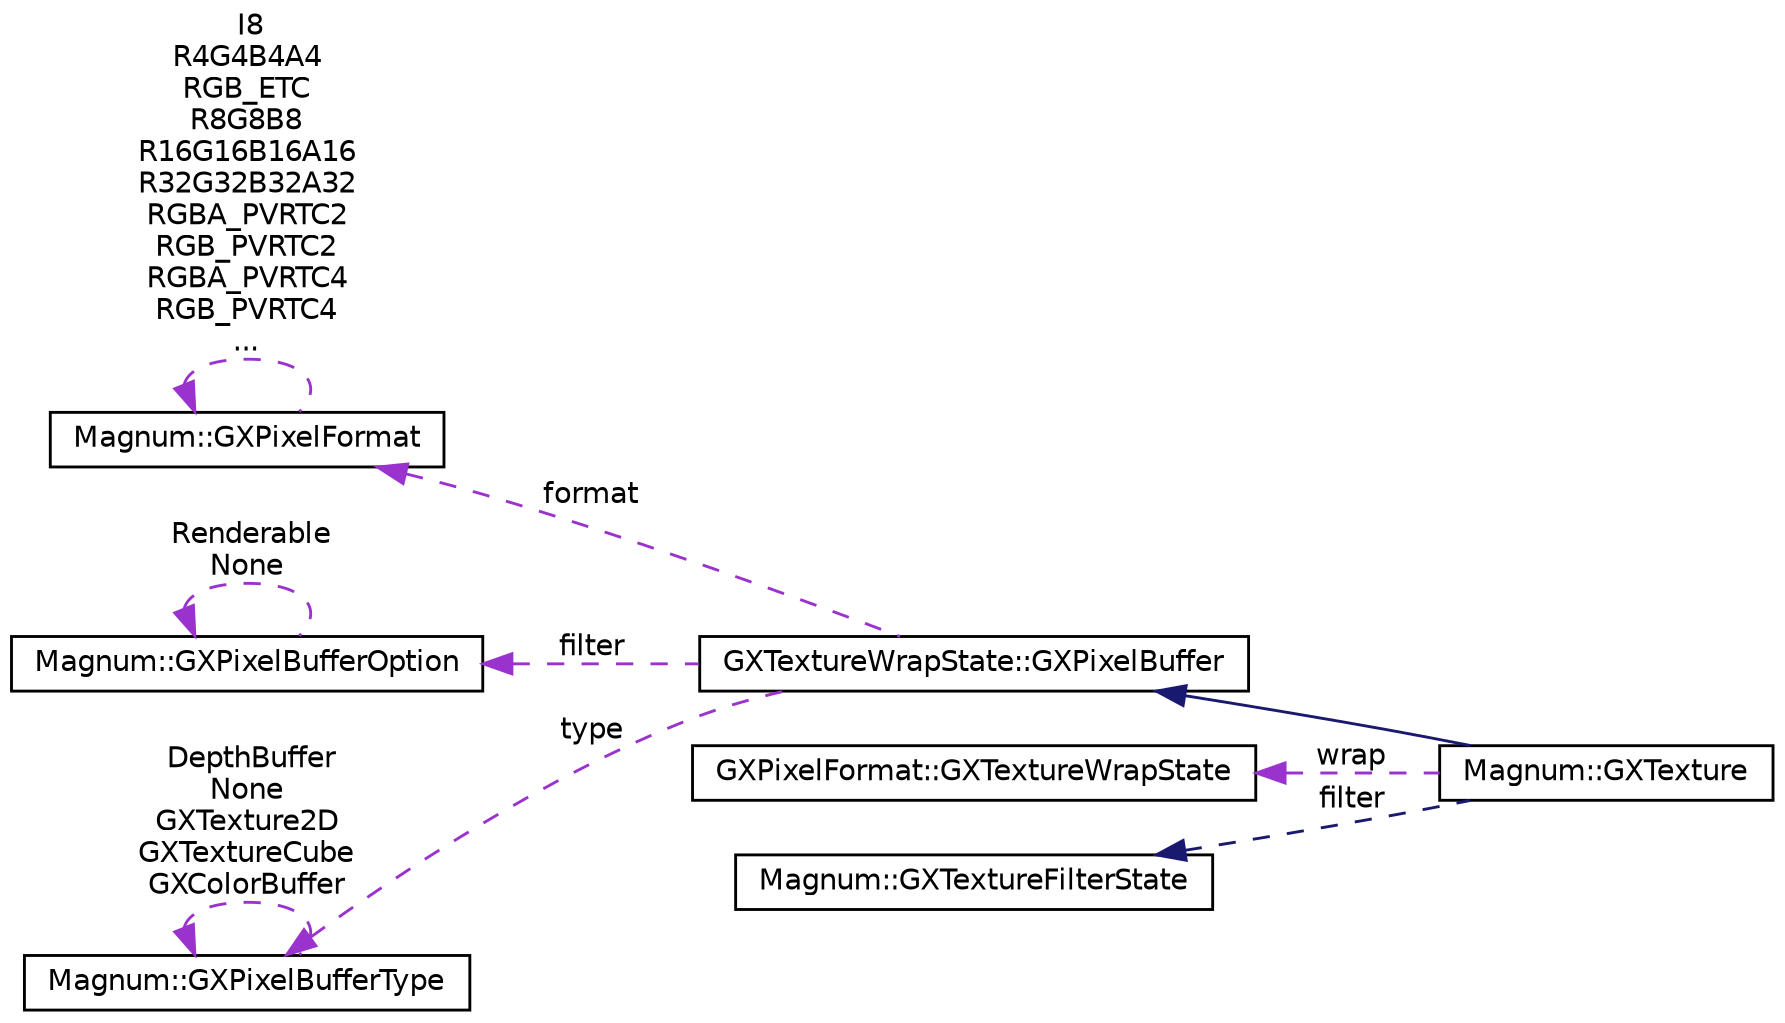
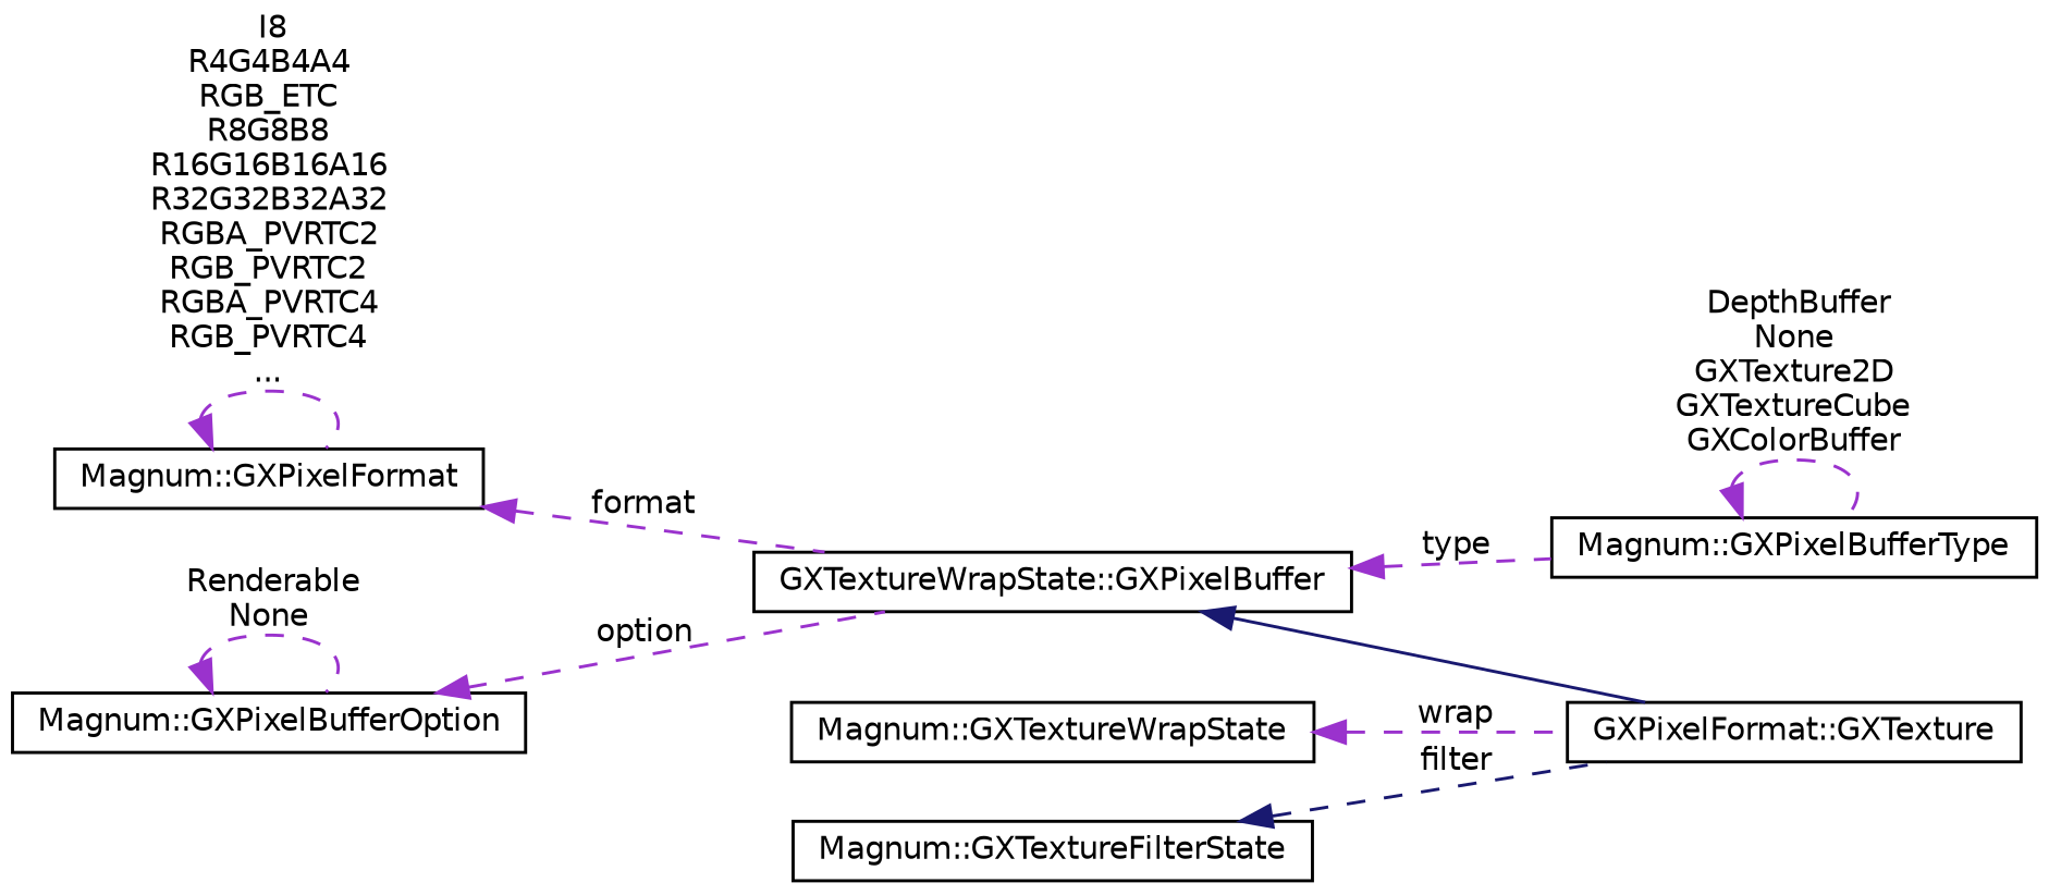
  digraph {
    rankdir=LR
    node [color=black fillcolor=white fontname=Helvetica fontsize=10 shape=record style=filled]
    edge [color=darkorchid3 dir=back fontname=Helvetica fontsize=10 labelfontname=Helvetica labelfontsize=10 style=dashed]
-   n1 [height=0.2 label="Magnum::GXTexture" width=0.4]
+   n1 [height=0.2 label="GXPixelFormat::GXTexture" width=0.4]
    n2 [height=0.2 label="GXTextureWrapState::GXPixelBuffer" width=0.4]
    n3 [height=0.2 label="Magnum::GXPixelFormat" width=0.4]
    n4 [height=0.2 label="Magnum::GXPixelBufferOption" width=0.4]
    n5 [height=0.2 label="Magnum::GXPixelBufferType" width=0.4]
-   n6 [height=0.2 label="GXPixelFormat::GXTextureWrapState" width=0.4]
+   n6 [height=0.2 label="Magnum::GXTextureWrapState" width=0.4]
    n7 [height=0.2 label="Magnum::GXTextureFilterState" width=0.4]
    n2 -> n1 [color=midnightblue style=solid]
    n3 -> n2 [label=" format"]
    n3 -> n3 [label=" I8\nR4G4B4A4\nRGB_ETC\nR8G8B8\nR16G16B16A16\nR32G32B32A32\nRGBA_PVRTC2\nRGB_PVRTC2\nRGBA_PVRTC4\nRGB_PVRTC4\n..."]
-   n4 -> n2 [label=" filter"]
+   n4 -> n2 [label=" option"]
    n4 -> n4 [label=" Renderable\nNone"]
-   n5 -> n2 [label=" type"]
+   n2 -> n5 [label=" type"]
    n5 -> n5 [label=" DepthBuffer\nNone\nGXTexture2D\nGXTextureCube\nGXColorBuffer"]
    n6 -> n1 [label=" wrap"]
    n7 -> n1 [color=midnightblue label=" filter"]
  }
